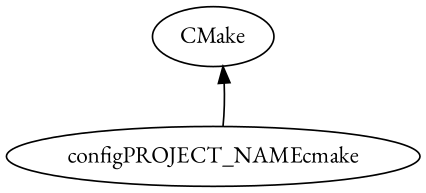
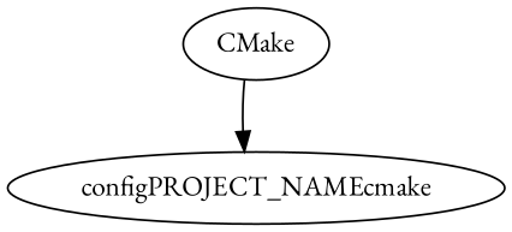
  digraph {
    fontname="EB Garamond"
    node [fontname="EB Garamond"]
    CMake
    configPROJECT_NAMEcmake
    subgraph sub_1 {
      label=CMAKE_INSTALLPROJECT_NAME
      style=filled
      CMake
      configPROJECT_NAMEcmake
    }
-   configPROJECT_NAMEcmake -> CMake [fontname="EB Garamond"]
+   CMake -> configPROJECT_NAMEcmake [fontname="EB Garamond"]
  }
